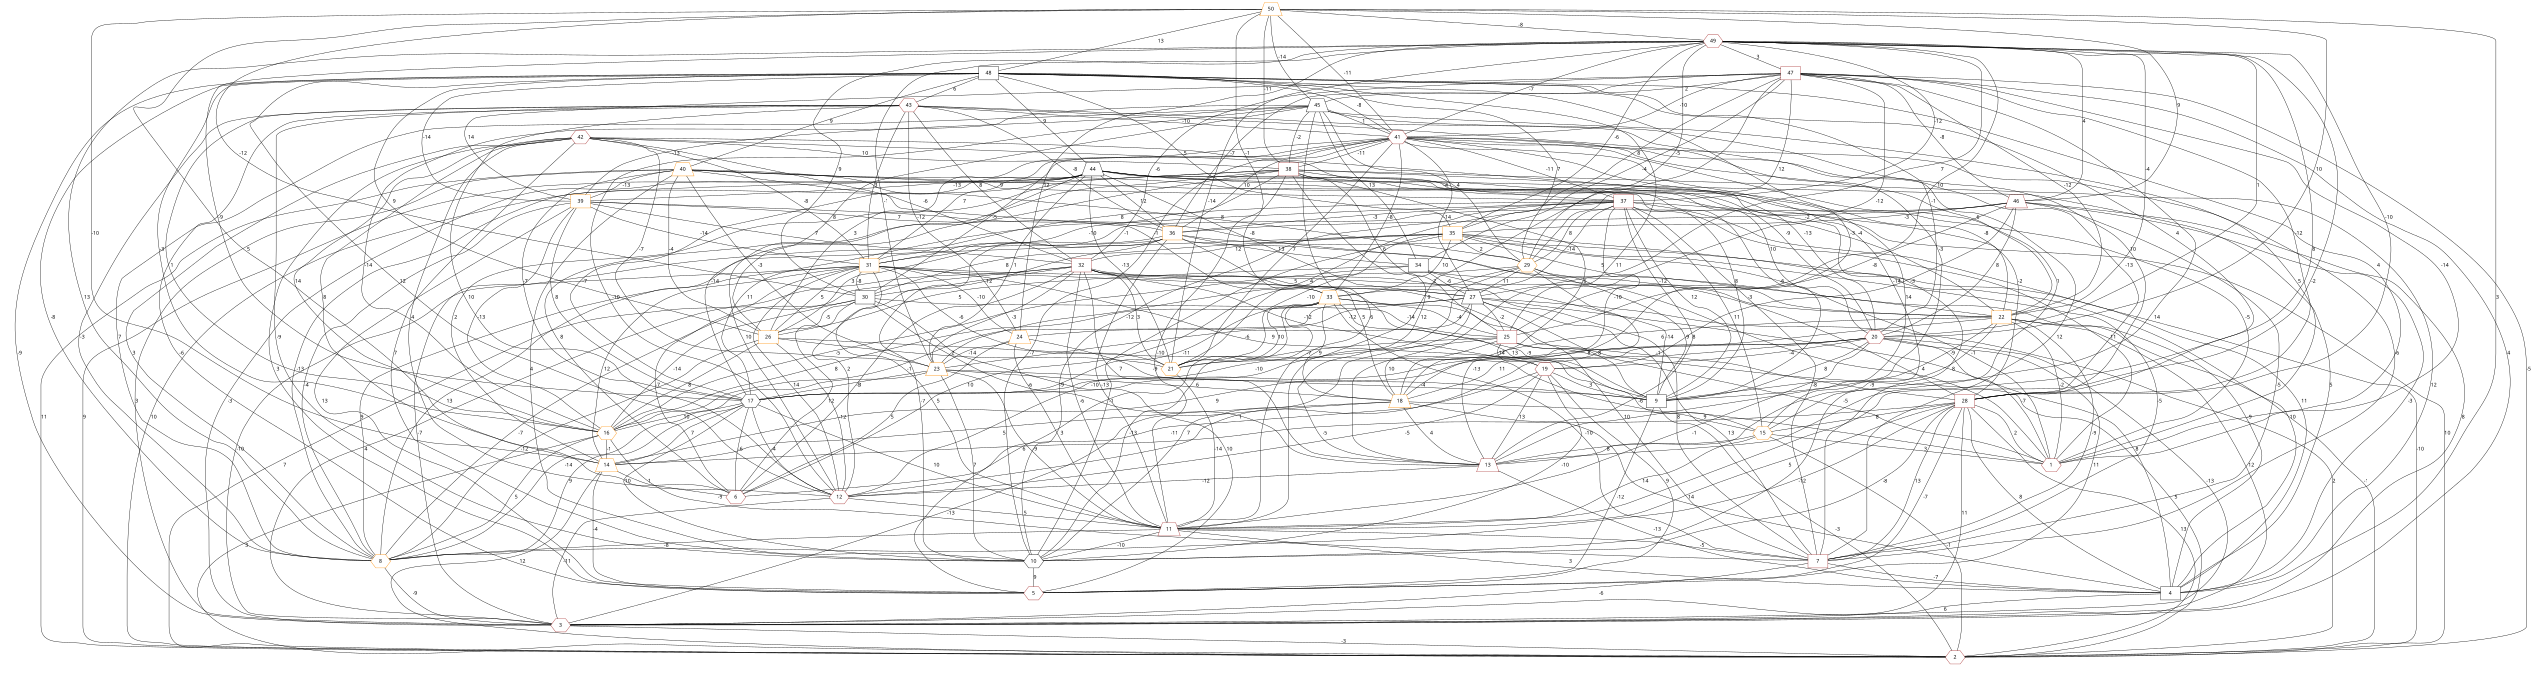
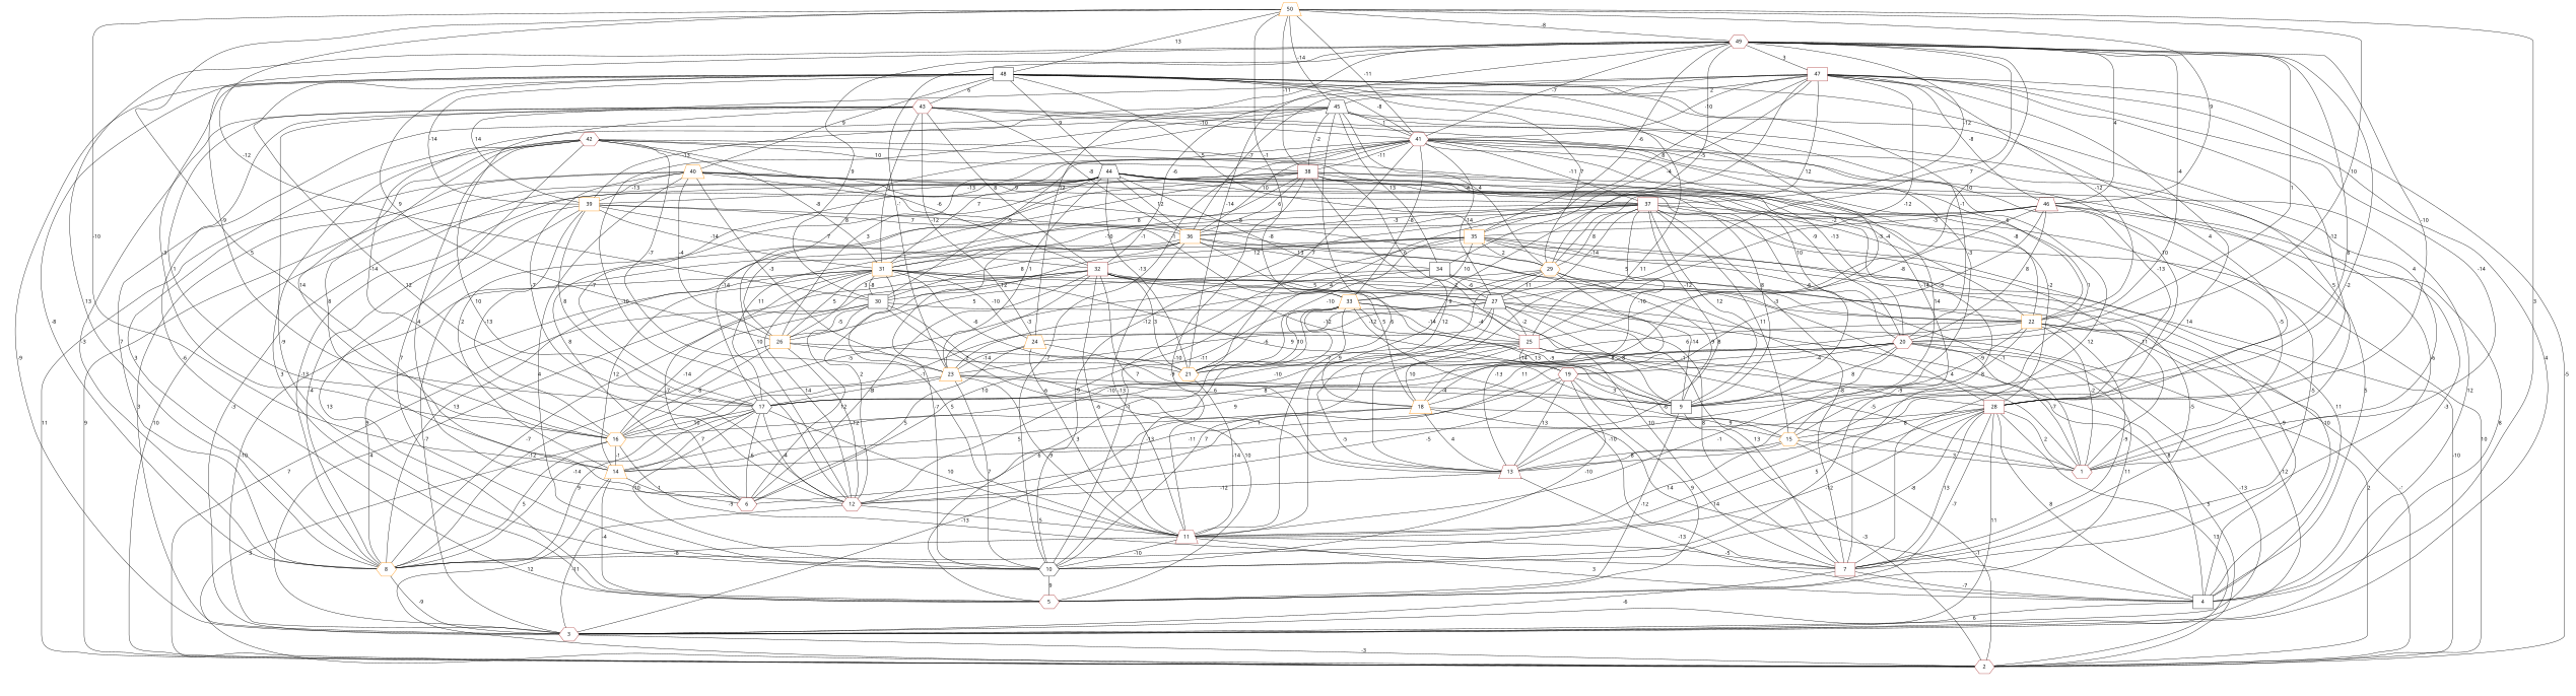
  graph {
    fontname="Noto Sans"
    node [color=brown fontname="Noto Sans" shape=hexagon]
    edge [fontname="Noto Sans"]
    50 [color=darkorange shape=trapezium]
    4 [color=black shape=box]
    12
    14 [color=darkorange shape=trapezium]
    20
    30 [color=black shape=box]
    33 [color=darkorange shape=trapezium]
    38 [shape=box]
    41
    45 [color=black shape=trapezium]
    46 [shape=trapezium]
    48 [color=black shape=box]
    49
    3
    11 [shape=trapezium]
    2
    5
    6
    1
    18 [color=darkorange shape=trapezium]
    19
    9 [color=black shape=box]
    8 [color=darkorange]
    13 [shape=trapezium]
    25 [shape=box]
    16 [color=darkorange]
    26 [color=darkorange shape=box]
    17 [color=black]
    21 [color=darkorange]
    28 [shape=box]
    10 [color=black]
    7 [shape=box]
    22 [color=darkorange shape=box]
    37 [shape=box]
    36 [color=darkorange shape=box]
    31 [color=darkorange shape=box]
    15 [color=darkorange]
    27 [color=black shape=trapezium]
    29 [color=darkorange]
    39 [color=darkorange shape=box]
    34 [color=black shape=box]
    35 [color=darkorange shape=box]
    40 [color=darkorange shape=trapezium]
    43
    44 [color=black shape=trapezium]
    23 [color=darkorange shape=trapezium]
    24 [color=darkorange shape=trapezium]
    47 [shape=box]
    32 [shape=box]
    42
    50 -- 4 [label=3]
    50 -- 12 [label=5]
    50 -- 14 [label=-10]
    50 -- 20 [label=10]
    50 -- 30 [label=-12]
    50 -- 33 [label=-1]
    50 -- 38 [label=-11]
    50 -- 41 [label=-11]
    50 -- 45 [label=-14]
    50 -- 46 [label=9]
    50 -- 48 [label=13]
    50 -- 49 [label=-8]
    4 -- 3 [label=6]
    12 -- 3 [label=-11]
    12 -- 11 [label=5]
    14 -- 2 [label=12]
    14 -- 5 [label=-4]
    14 -- 6 [label=1]
    20 -- 12 [label=1]
    20 -- 14 [label=9]
    20 -- 3 [label=-13]
    20 -- 11 [label=-1]
    20 -- 5 [label=11]
    20 -- 1 [label=-7]
    20 -- 18 [label=11]
    20 -- 19 [label=-4]
    20 -- 9 [label=8]
    30 -- 5 [label=10]
    30 -- 6 [label=12]
    30 -- 8 [label=-7]
    30 -- 13 [label=-6]
    30 -- 25 [label=-14]
    30 -- 16 [label=-14]
    30 -- 26 [label=-5]
    33 -- 5 [label=6]
    33 -- 18 [label=9]
    33 -- 9 [label=-9]
    33 -- 25 [label=-4]
    33 -- 17 [label=-11]
    33 -- 21 [label=10]
    33 -- 28 [label=-1]
    33 -- 10 [label=-13]
    33 -- 7 [label=-10]
    38 -- 4 [label=12]
    38 -- 14 [label=2]
    38 -- 11 [label=-10]
    38 -- 2 [label=10]
    38 -- 6 [label=8]
    38 -- 13 [label=12]
    38 -- 25 [label=6]
    38 -- 17 [label=-14]
    38 -- 28 [label=-2]
    38 -- 22 [label=-8]
    38 -- 37 [label=-4]
-   38 -- 18 [label=6]
+   38 -- 36 [label=6]
    38 -- 31 [label=8]
    41 -- 20 [label=-13]
    41 -- 30 [label=-5]
    41 -- 33 [label=-8]
    41 -- 38 [label=-11]
    41 -- 13 [label=14]
    41 -- 26 [label=3]
    41 -- 21 [label=7]
    41 -- 28 [label=-13]
    41 -- 10 [label=-7]
    41 -- 7 [label=-6]
    41 -- 22 [label=6]
    41 -- 37 [label=-11]
    41 -- 36 [label=10]
    41 -- 31 [label=7]
    41 -- 15 [label=1]
    41 -- 27 [label=-14]
    45 -- 12 [label=-10]
    45 -- 38 [label=-2]
    45 -- 41 [label=1]
    45 -- 11 [label=6]
    45 -- 1 [label=5]
    45 -- 8 [label=7]
    45 -- 16 [label=-14]
    45 -- 26 [label=8]
    45 -- 28 [label=10]
    45 -- 29 [label=4]
    45 -- 39 [label=-13]
    45 -- 34 [label=13]
    46 -- 4 [label=-3]
    46 -- 20 [label=8]
    46 -- 3 [label=8]
    46 -- 19 [label=-3]
    46 -- 25 [label=-8]
    46 -- 7 [label=-5]
    46 -- 36 [label=-2]
    46 -- 31 [label=-1]
    46 -- 35 [label=-3]
    48 -- 12 [label=12]
    48 -- 20 [label=-1]
    48 -- 41 [label=-8]
    48 -- 3 [label=-9]
    48 -- 1 [label=4]
    48 -- 18 [label=-3]
    48 -- 8 [label=-8]
    48 -- 13 [label=11]
    48 -- 16 [label=-3]
    48 -- 26 [label=9]
    48 -- 28 [label=4]
    48 -- 29 [label=7]
    48 -- 39 [label=-14]
    48 -- 35 [label=5]
    48 -- 40 [label=9]
    48 -- 43 [label=6]
    48 -- 44 [label=9]
    49 -- 20 [label=1]
    49 -- 30 [label=9]
    49 -- 41 [label=-7]
    49 -- 46 [label=4]
    49 -- 11 [label=-2]
    49 -- 8 [label=13]
    49 -- 13 [label=8]
    49 -- 25 [label=10]
    49 -- 17 [label=-9]
    49 -- 21 [label=-14]
    49 -- 28 [label=-10]
    49 -- 22 [label=-4]
    49 -- 37 [label=-12]
    49 -- 27 [label=7]
    49 -- 29 [label=-5]
    49 -- 35 [label=-6]
    49 -- 23 [label=-1]
    49 -- 24 [label=12]
    49 -- 47 [label=3]
    3 -- 2 [label=-3]
    11 -- 4 [label=3]
    11 -- 8 [label=-8]
    11 -- 10 [label=-10]
    11 -- 7 [label=-5]
    18 -- 4 [label=14]
    18 -- 14 [label=5]
    18 -- 3 [label=-13]
    18 -- 13 [label=4]
    18 -- 15 [label=9]
    19 -- 12 [label=-5]
    19 -- 5 [label=9]
    19 -- 6 [label=-11]
    19 -- 9 [label=3]
    19 -- 13 [label=13]
    19 -- 10 [label=-10]
    9 -- 2 [label=-3]
    9 -- 5 [label=-12]
    8 -- 3 [label=-9]
    13 -- 4 [label=-13]
    13 -- 12 [label=-12]
    25 -- 2 [label=5]
    25 -- 1 [label=-5]
    25 -- 18 [label=10]
    25 -- 19 [label=14]
-   33 -- 16 [label=8]
+   25 -- 16 [label=8]
    25 -- 17 [label=-10]
    25 -- 21 [label=-7]
    16 -- 14 [label=-1]
    16 -- 2 [label=3]
    16 -- 8 [label=5]
    16 -- 7 [label=-9]
    26 -- 12 [label=-12]
    26 -- 1 [label=-6]
    26 -- 8 [label=-12]
    26 -- 16 [label=8]
    26 -- 21 [label=2]
    17 -- 12 [label=-4]
    17 -- 14 [label=7]
    17 -- 11 [label=10]
    17 -- 6 [label=-6]
    17 -- 8 [label=9]
    17 -- 16 [label=10]
    17 -- 10 [label=10]
    21 -- 11 [label=-14]
    28 -- 4 [label=8]
    28 -- 14 [label=-5]
    28 -- 3 [label=11]
    28 -- 11 [label=5]
    28 -- 2 [label=13]
    28 -- 5 [label=-7]
    28 -- 1 [label=2]
    28 -- 8 [label=-12]
    28 -- 10 [label=-8]
    28 -- 7 [label=13]
    28 -- 15 [label=8]
    10 -- 5 [label=9]
    7 -- 4 [label=-7]
    7 -- 3 [label=-6]
    22 -- 3 [label=12]
    22 -- 2 [label=-1]
    22 -- 1 [label=-2]
    22 -- 9 [label=-9]
    22 -- 13 [label=-9]
    22 -- 17 [label=8]
    22 -- 21 [label=6]
    22 -- 7 [label=-9]
    37 -- 4 [label=11]
    37 -- 33 [label=-14]
    37 -- 2 [label=10]
    37 -- 1 [label=11]
    37 -- 18 [label=-10]
    37 -- 9 [label=12]
    37 -- 13 [label=8]
    37 -- 17 [label=11]
    37 -- 21 [label=4]
    37 -- 10 [label=-9]
    37 -- 7 [label=-8]
    37 -- 36 [label=-3]
    37 -- 31 [label=-10]
    37 -- 15 [label=11]
    37 -- 29 [label=8]
    36 -- 4 [label=-9]
    36 -- 12 [label=2]
    36 -- 3 [label=-7]
    36 -- 11 [label=-13]
    36 -- 2 [label=-10]
    36 -- 18 [label=5]
    36 -- 26 [label=3]
    36 -- 10 [label=-7]
    36 -- 34 [label=13]
    31 -- 12 [label=14]
    31 -- 14 [label=12]
    31 -- 30 [label=-8]
    31 -- 3 [label=-10]
    31 -- 11 [label=5]
    31 -- 6 [label=-7]
    31 -- 9 [label=9]
    31 -- 8 [label=9]
    31 -- 26 [label=5]
    31 -- 21 [label=-6]
    31 -- 7 [label=10]
    31 -- 22 [label=2]
    31 -- 24 [label=-10]
    15 -- 11 [label=14]
    15 -- 2 [label=-1]
    15 -- 1 [label=3]
    15 -- 13 [label=8]
    27 -- 4 [label=8]
    27 -- 2 [label=2]
    27 -- 9 [label=8]
    27 -- 25 [label=-2]
    27 -- 16 [label=-1]
    27 -- 10 [label=7]
    27 -- 7 [label=13]
    27 -- 23 [label=-6]
    27 -- 24 [label=-12]
    29 -- 12 [label=-10]
    29 -- 6 [label=10]
    29 -- 1 [label=4]
    29 -- 9 [label=9]
    29 -- 13 [label=-13]
    29 -- 27 [label=11]
    29 -- 23 [label=-12]
    39 -- 5 [label=13]
    39 -- 8 [label=-4]
    39 -- 16 [label=-13]
    39 -- 17 [label=8]
    39 -- 28 [label=-3]
    39 -- 36 [label=7]
    39 -- 31 [label=-14]
    39 -- 32 [label=7]
    34 -- 9 [label=-14]
    34 -- 16 [label=-5]
    34 -- 26 [label=5]
    34 -- 22 [label=-12]
    34 -- 27 [label=-6]
    35 -- 4 [label=10]
    35 -- 30 [label=8]
    35 -- 33 [label=10]
    35 -- 1 [label=-1]
    35 -- 8 [label=13]
    35 -- 21 [label=-10]
    35 -- 10 [label=-1]
    35 -- 7 [label=-5]
    35 -- 22 [label=5]
    35 -- 29 [label=2]
    35 -- 32 [label=12]
    40 -- 33 [label=-1]
    40 -- 3 [label=3]
    40 -- 2 [label=11]
    40 -- 9 [label=8]
    40 -- 26 [label=-4]
    40 -- 17 [label=-7]
    40 -- 10 [label=4]
    40 -- 22 [label=-4]
    40 -- 37 [label=9]
    40 -- 29 [label=8]
    40 -- 39 [label=-13]
    40 -- 23 [label=-3]
    43 -- 12 [label=10]
    43 -- 41 [label=-10]
    43 -- 5 [label=-6]
    43 -- 9 [label=-3]
    43 -- 8 [label=-3]
    43 -- 16 [label=1]
    43 -- 10 [label=-9]
    43 -- 7 [label=12]
    43 -- 36 [label=-8]
    43 -- 31 [label=3]
    43 -- 24 [label=-12]
    43 -- 32 [label=8]
    44 -- 4 [label=5]
    44 -- 12 [label=10]
    44 -- 20 [label=10]
    44 -- 3 [label=-3]
    44 -- 2 [label=9]
    44 -- 1 [label=-5]
    44 -- 9 [label=-6]
    44 -- 8 [label=-13]
    44 -- 17 [label=-7]
    44 -- 21 [label=-13]
    44 -- 7 [label=8]
    44 -- 36 [label=12]
    44 -- 27 [label=-8]
    44 -- 39 [label=-13]
    44 -- 23 [label=1]
    23 -- 11 [label=-9]
    23 -- 18 [label=6]
    23 -- 9 [label=-4]
    23 -- 8 [label=-14]
    23 -- 17 [label=-5]
    23 -- 10 [label=7]
    24 -- 11 [label=3]
    24 -- 6 [label=5]
    24 -- 9 [label=-9]
    24 -- 23 [label=-14]
    47 -- 41 [label=-10]
    47 -- 45 [label=2]
    47 -- 46 [label=-8]
    47 -- 3 [label=4]
    47 -- 11 [label=9]
    47 -- 2 [label=-5]
    47 -- 1 [label=-14]
    47 -- 25 [label=-12]
    47 -- 28 [label=-12]
    47 -- 10 [label=14]
    47 -- 22 [label=-12]
    47 -- 36 [label=-7]
    47 -- 29 [label=12]
    47 -- 39 [label=14]
    47 -- 34 [label=-4]
    47 -- 35 [label=8]
    47 -- 32 [label=-6]
    32 -- 30 [label=12]
    32 -- 3 [label=4]
    32 -- 11 [label=-6]
    32 -- 2 [label=7]
    32 -- 6 [label=-1]
    32 -- 19 [label=-12]
    32 -- 13 [label=7]
    32 -- 21 [label=3]
    32 -- 7 [label=8]
    32 -- 15 [label=13]
    32 -- 27 [label=5]
    32 -- 23 [label=-3]
    42 -- 14 [label=8]
    42 -- 20 [label=-9]
    42 -- 38 [label=10]
    42 -- 5 [label=3]
    42 -- 6 [label=4]
    42 -- 8 [label=3]
    42 -- 16 [label=14]
    42 -- 10 [label=7]
    42 -- 31 [label=-8]
    42 -- 15 [label=-14]
    42 -- 23 [label=-7]
    42 -- 32 [label=-6]
  }
